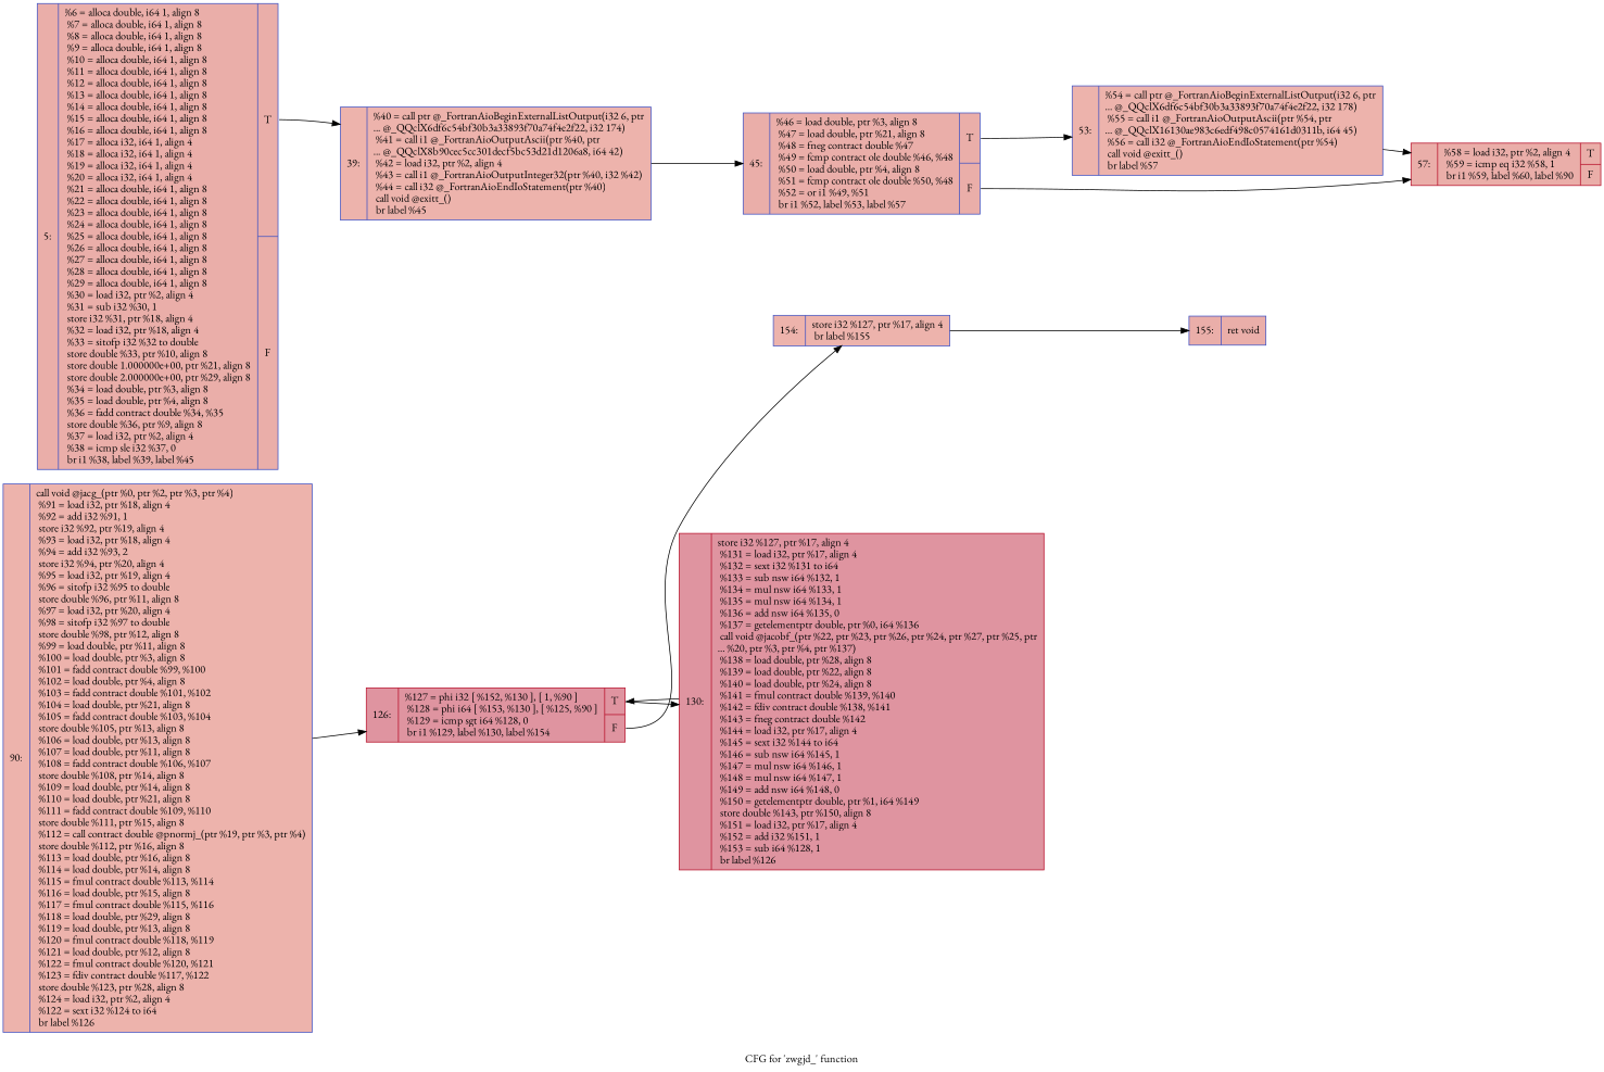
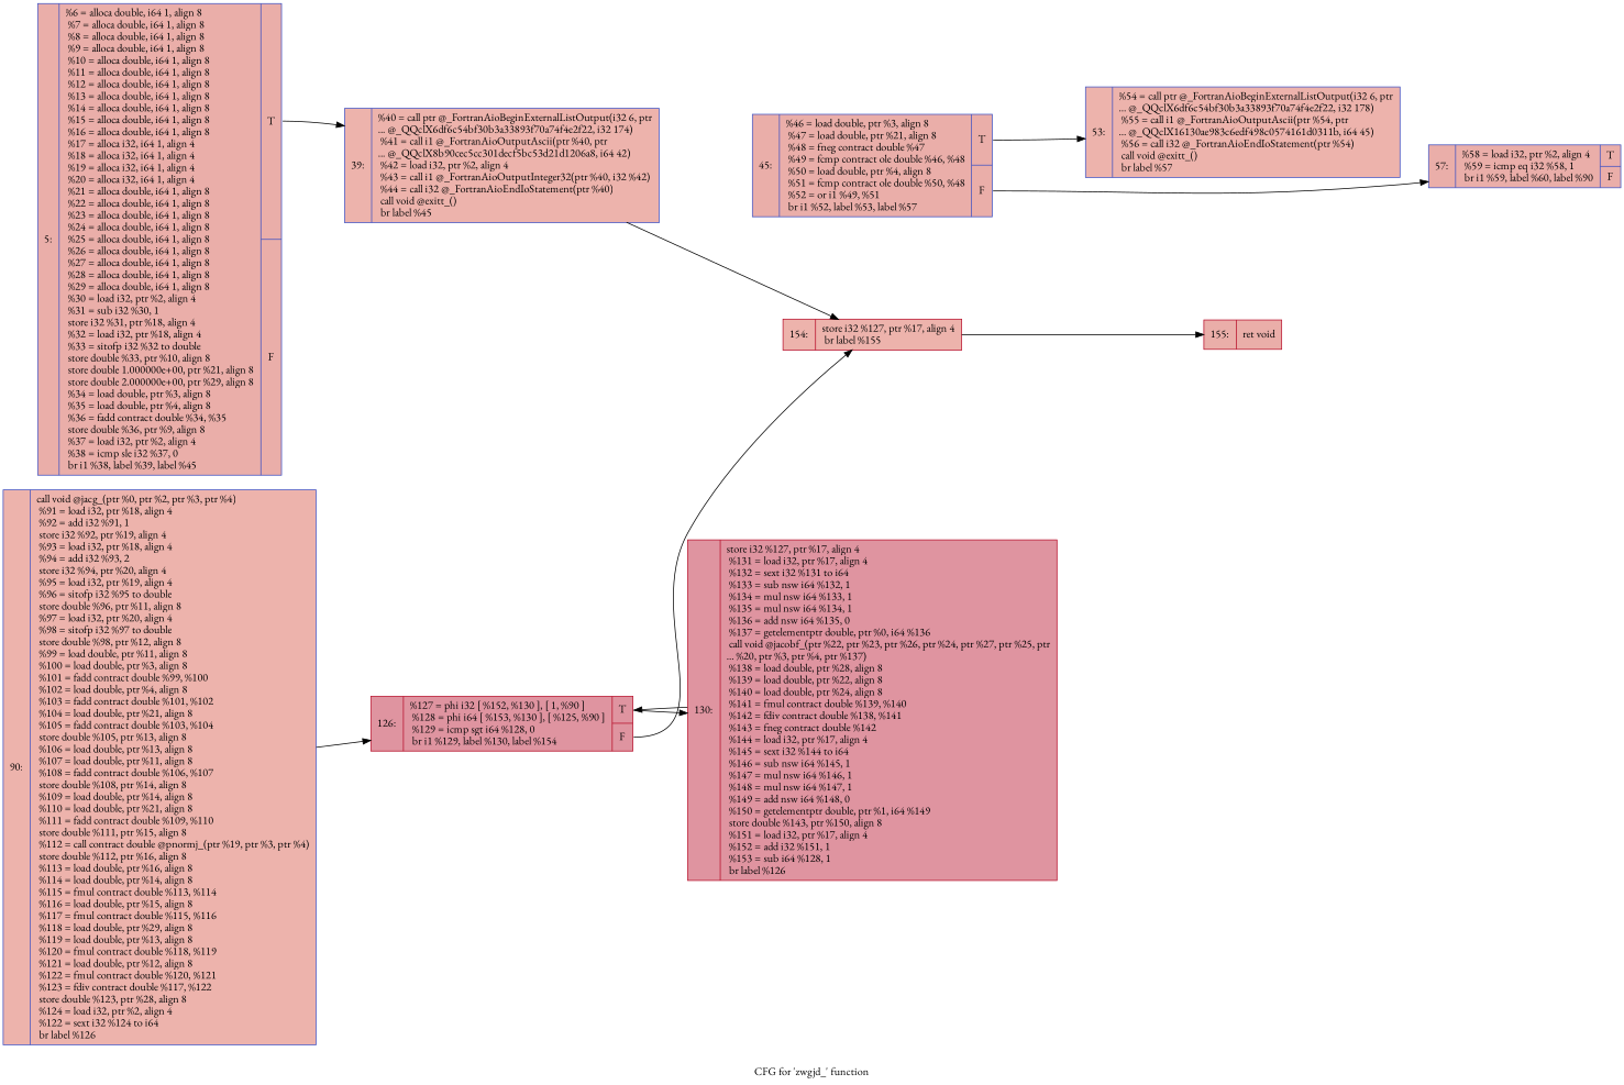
  digraph {
    fontname="EB Garamond"
    label="CFG for 'zwgjd_' function"
    rankdir=LR
    node [color="#3d50c3ff" fillcolor="#d0473d70" fontname="EB Garamond" shape=record style=filled]
    edge [fontname="EB Garamond"]
    n1 [label="{5:\l|  %6 = alloca double, i64 1, align 8\l  %7 = alloca double, i64 1, align 8\l  %8 = alloca double, i64 1, align 8\l  %9 = alloca double, i64 1, align 8\l  %10 = alloca double, i64 1, align 8\l  %11 = alloca double, i64 1, align 8\l  %12 = alloca double, i64 1, align 8\l  %13 = alloca double, i64 1, align 8\l  %14 = alloca double, i64 1, align 8\l  %15 = alloca double, i64 1, align 8\l  %16 = alloca double, i64 1, align 8\l  %17 = alloca i32, i64 1, align 4\l  %18 = alloca i32, i64 1, align 4\l  %19 = alloca i32, i64 1, align 4\l  %20 = alloca i32, i64 1, align 4\l  %21 = alloca double, i64 1, align 8\l  %22 = alloca double, i64 1, align 8\l  %23 = alloca double, i64 1, align 8\l  %24 = alloca double, i64 1, align 8\l  %25 = alloca double, i64 1, align 8\l  %26 = alloca double, i64 1, align 8\l  %27 = alloca double, i64 1, align 8\l  %28 = alloca double, i64 1, align 8\l  %29 = alloca double, i64 1, align 8\l  %30 = load i32, ptr %2, align 4\l  %31 = sub i32 %30, 1\l  store i32 %31, ptr %18, align 4\l  %32 = load i32, ptr %18, align 4\l  %33 = sitofp i32 %32 to double\l  store double %33, ptr %10, align 8\l  store double 1.000000e+00, ptr %21, align 8\l  store double 2.000000e+00, ptr %29, align 8\l  %34 = load double, ptr %3, align 8\l  %35 = load double, ptr %4, align 8\l  %36 = fadd contract double %34, %35\l  store double %36, ptr %9, align 8\l  %37 = load i32, ptr %2, align 4\l  %38 = icmp sle i32 %37, 0\l  br i1 %38, label %39, label %45\l|{<s0>T|<s1>F}}"]
    n2 [fillcolor="#d6524470" label="{39:\l|  %40 = call ptr @_FortranAioBeginExternalListOutput(i32 6, ptr\l... @_QQclX6df6c54bf30b3a33893f70a74f4e2f22, i32 174)\l  %41 = call i1 @_FortranAioOutputAscii(ptr %40, ptr\l... @_QQclX8b90cec5cc301decf5bc53d21d1206a8, i64 42)\l  %42 = load i32, ptr %2, align 4\l  %43 = call i1 @_FortranAioOutputInteger32(ptr %40, i32 %42)\l  %44 = call i32 @_FortranAioEndIoStatement(ptr %40)\l  call void @exitt_()\l  br label %45\l}"]
    n3 [label="{45:\l|  %46 = load double, ptr %3, align 8\l  %47 = load double, ptr %21, align 8\l  %48 = fneg contract double %47\l  %49 = fcmp contract ole double %46, %48\l  %50 = load double, ptr %4, align 8\l  %51 = fcmp contract ole double %50, %48\l  %52 = or i1 %49, %51\l  br i1 %52, label %53, label %57\l|{<s0>T|<s1>F}}"]
    n4 [fillcolor="#d6524470" label="{53:\l|  %54 = call ptr @_FortranAioBeginExternalListOutput(i32 6, ptr\l... @_QQclX6df6c54bf30b3a33893f70a74f4e2f22, i32 178)\l  %55 = call i1 @_FortranAioOutputAscii(ptr %54, ptr\l... @_QQclX16130ae983c6edf498c0574161d0311b, i64 45)\l  %56 = call i32 @_FortranAioEndIoStatement(ptr %54)\l  call void @exitt_()\l  br label %57\l}"]
-   n5 [color="#b70d28ff" label="{57:\l|  %58 = load i32, ptr %2, align 4\l  %59 = icmp eq i32 %58, 1\l  br i1 %59, label %60, label %90\l|{<s0>T|<s1>F}}"]
+   n5 [label="{57:\l|  %58 = load i32, ptr %2, align 4\l  %59 = icmp eq i32 %58, 1\l  br i1 %59, label %60, label %90\l|{<s0>T|<s1>F}}"]
    n6 [fillcolor="#d6524470" label="{90:\l|  call void @jacg_(ptr %0, ptr %2, ptr %3, ptr %4)\l  %91 = load i32, ptr %18, align 4\l  %92 = add i32 %91, 1\l  store i32 %92, ptr %19, align 4\l  %93 = load i32, ptr %18, align 4\l  %94 = add i32 %93, 2\l  store i32 %94, ptr %20, align 4\l  %95 = load i32, ptr %19, align 4\l  %96 = sitofp i32 %95 to double\l  store double %96, ptr %11, align 8\l  %97 = load i32, ptr %20, align 4\l  %98 = sitofp i32 %97 to double\l  store double %98, ptr %12, align 8\l  %99 = load double, ptr %11, align 8\l  %100 = load double, ptr %3, align 8\l  %101 = fadd contract double %99, %100\l  %102 = load double, ptr %4, align 8\l  %103 = fadd contract double %101, %102\l  %104 = load double, ptr %21, align 8\l  %105 = fadd contract double %103, %104\l  store double %105, ptr %13, align 8\l  %106 = load double, ptr %13, align 8\l  %107 = load double, ptr %11, align 8\l  %108 = fadd contract double %106, %107\l  store double %108, ptr %14, align 8\l  %109 = load double, ptr %14, align 8\l  %110 = load double, ptr %21, align 8\l  %111 = fadd contract double %109, %110\l  store double %111, ptr %15, align 8\l  %112 = call contract double @pnormj_(ptr %19, ptr %3, ptr %4)\l  store double %112, ptr %16, align 8\l  %113 = load double, ptr %16, align 8\l  %114 = load double, ptr %14, align 8\l  %115 = fmul contract double %113, %114\l  %116 = load double, ptr %15, align 8\l  %117 = fmul contract double %115, %116\l  %118 = load double, ptr %29, align 8\l  %119 = load double, ptr %13, align 8\l  %120 = fmul contract double %118, %119\l  %121 = load double, ptr %12, align 8\l  %122 = fmul contract double %120, %121\l  %123 = fdiv contract double %117, %122\l  store double %123, ptr %28, align 8\l  %124 = load i32, ptr %2, align 4\l  %122 = sext i32 %124 to i64\l  br label %126\l}"]
    n7 [color="#b70d28ff" fillcolor="#b70d2870" label="{126:\l|  %127 = phi i32 [ %152, %130 ], [ 1, %90 ]\l  %128 = phi i64 [ %153, %130 ], [ %125, %90 ]\l  %129 = icmp sgt i64 %128, 0\l  br i1 %129, label %130, label %154\l|{<s0>T|<s1>F}}"]
-   n8 [label="{155:\l|  ret void\l}"]
+   n8 [color="#b70d28ff" label="{155:\l|  ret void\l}"]
    n9 [color="#b70d28ff" fillcolor="#b70d2870" label="{130:\l|  store i32 %127, ptr %17, align 4\l  %131 = load i32, ptr %17, align 4\l  %132 = sext i32 %131 to i64\l  %133 = sub nsw i64 %132, 1\l  %134 = mul nsw i64 %133, 1\l  %135 = mul nsw i64 %134, 1\l  %136 = add nsw i64 %135, 0\l  %137 = getelementptr double, ptr %0, i64 %136\l  call void @jacobf_(ptr %22, ptr %23, ptr %26, ptr %24, ptr %27, ptr %25, ptr\l... %20, ptr %3, ptr %4, ptr %137)\l  %138 = load double, ptr %28, align 8\l  %139 = load double, ptr %22, align 8\l  %140 = load double, ptr %24, align 8\l  %141 = fmul contract double %139, %140\l  %142 = fdiv contract double %138, %141\l  %143 = fneg contract double %142\l  %144 = load i32, ptr %17, align 4\l  %145 = sext i32 %144 to i64\l  %146 = sub nsw i64 %145, 1\l  %147 = mul nsw i64 %146, 1\l  %148 = mul nsw i64 %147, 1\l  %149 = add nsw i64 %148, 0\l  %150 = getelementptr double, ptr %1, i64 %149\l  store double %143, ptr %150, align 8\l  %151 = load i32, ptr %17, align 4\l  %152 = add i32 %151, 1\l  %153 = sub i64 %128, 1\l  br label %126\l}"]
-   n10 [fillcolor="#d6524470" label="{154:\l|  store i32 %127, ptr %17, align 4\l  br label %155\l}"]
+   n10 [color="#b70d28ff" fillcolor="#d6524470" label="{154:\l|  store i32 %127, ptr %17, align 4\l  br label %155\l}"]
    n1 -> n2 [tailport=s0]
-   n2 -> n3
+   n2 -> n10
    n3 -> n4 [tailport=s0]
    n3 -> n5 [tailport=s1]
-   n4 -> n5
    n6 -> n7
    n7 -> n9 [tailport=s0]
    n7 -> n10 [tailport=s1]
    n9 -> n7
    n10 -> n8
  }
